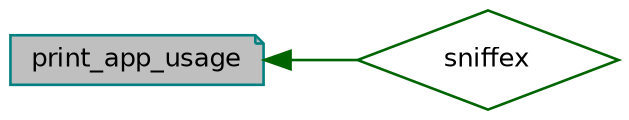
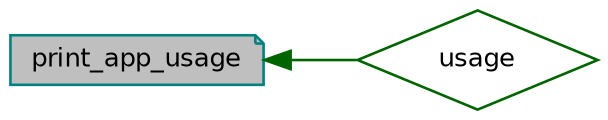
  digraph {
    rankdir=LR
    node [fontname=Helvetica fontsize=10 style=filled]
    n1 [color=teal fillcolor=grey75 fontcolor=black height=0.2 label=print_app_usage shape=note width=0.4]
-   n2 [color=darkgreen fillcolor=white height=0.2 label=sniffex shape=diamond width=0.4]
+   n2 [color=darkgreen fillcolor=white height=0.2 label=usage shape=diamond width=0.4]
    n1 -> n2 [color=darkgreen dir=back fontname=Helvetica fontsize=10 labelfontname=Helvetica labelfontsize=10 style=solid]
  }
